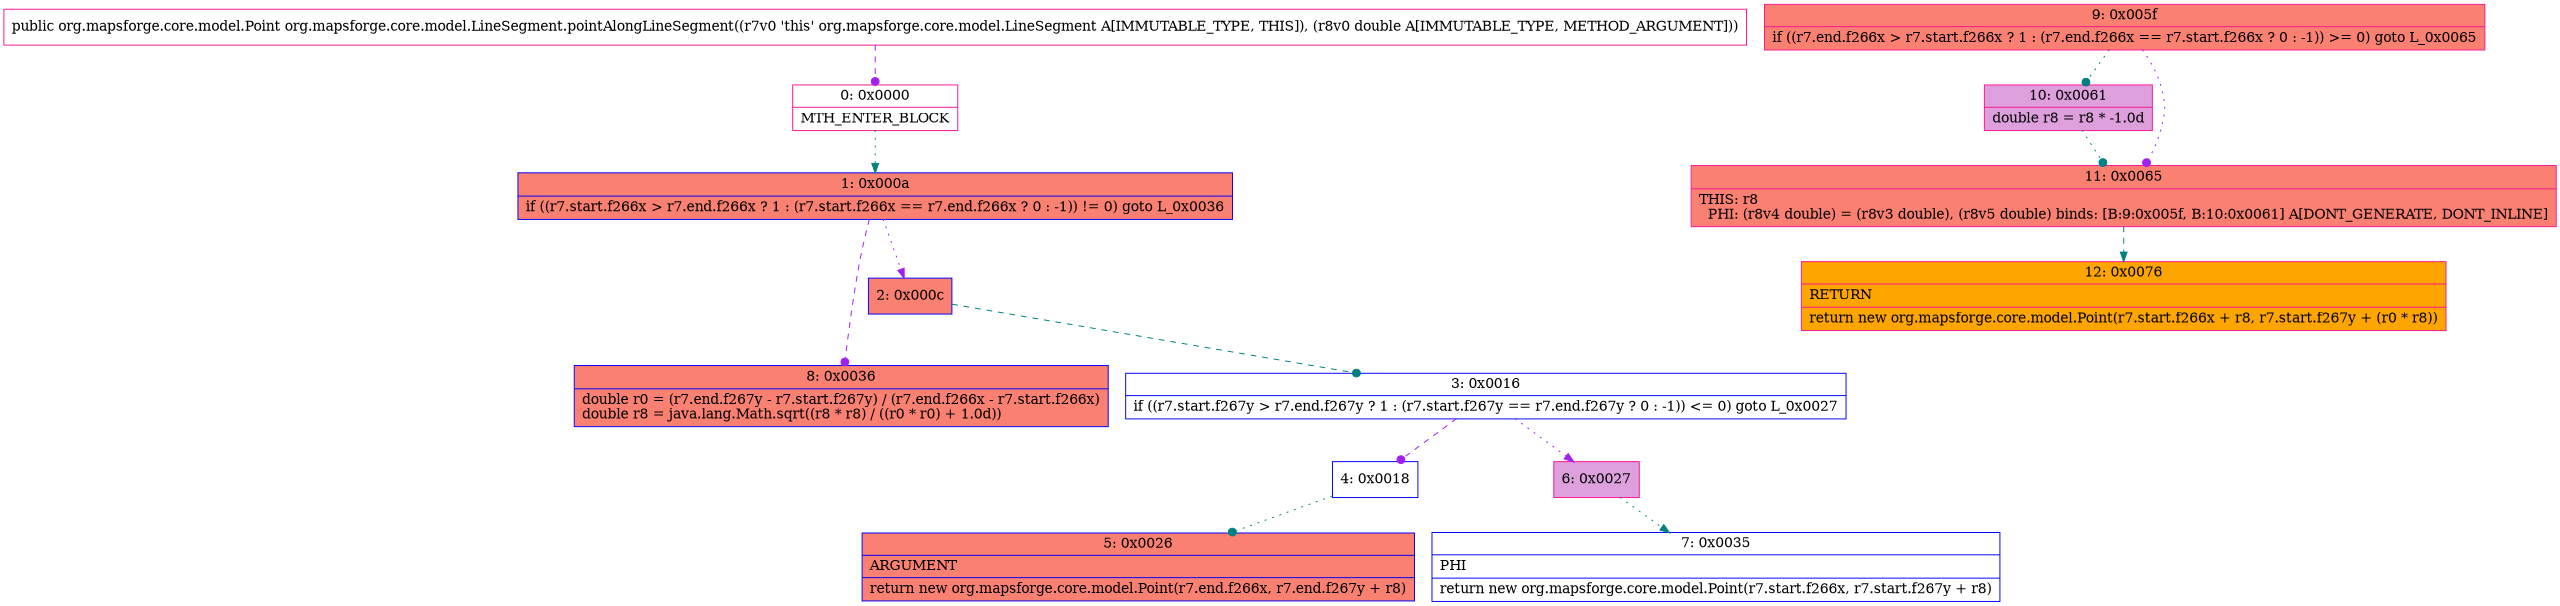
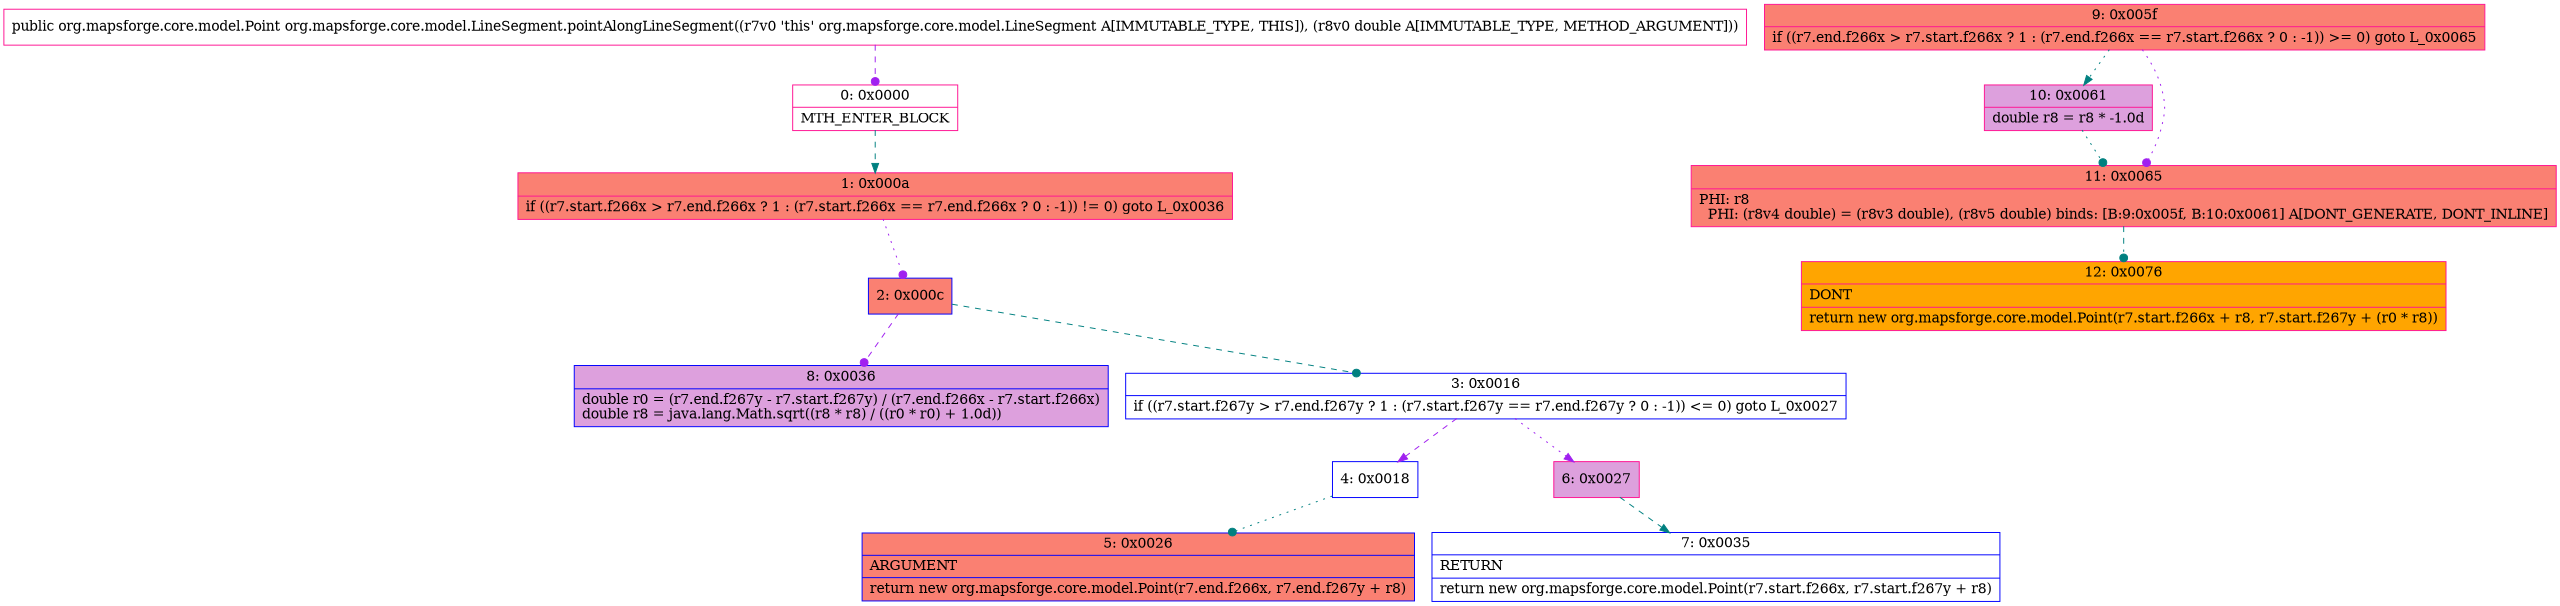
  digraph {
    node [color=deeppink fillcolor=salmon shape=record style=filled]
    edge [arrowhead=normal color=teal style=dashed]
    n1 [fillcolor=white label="{0\:\ 0x0000|MTH_ENTER_BLOCK\l}"]
-   n2 [color=blue label="{1\:\ 0x000a|if ((r7.start.f266x \> r7.end.f266x ? 1 : (r7.start.f266x == r7.end.f266x ? 0 : \-1)) != 0) goto L_0x0036\l}"]
+   n2 [label="{1\:\ 0x000a|if ((r7.start.f266x \> r7.end.f266x ? 1 : (r7.start.f266x == r7.end.f266x ? 0 : \-1)) != 0) goto L_0x0036\l}"]
    n3 [color=blue label="{2\:\ 0x000c}"]
-   n4 [color=blue label="{8\:\ 0x0036|double r0 = (r7.end.f267y \- r7.start.f267y) \/ (r7.end.f266x \- r7.start.f266x)\ldouble r8 = java.lang.Math.sqrt((r8 * r8) \/ ((r0 * r0) + 1.0d))\l}"]
+   n4 [color=blue fillcolor=plum label="{8\:\ 0x0036|double r0 = (r7.end.f267y \- r7.start.f267y) \/ (r7.end.f266x \- r7.start.f266x)\ldouble r8 = java.lang.Math.sqrt((r8 * r8) \/ ((r0 * r0) + 1.0d))\l}"]
    n5 [color=blue fillcolor=white label="{3\:\ 0x0016|if ((r7.start.f267y \> r7.end.f267y ? 1 : (r7.start.f267y == r7.end.f267y ? 0 : \-1)) \<= 0) goto L_0x0027\l}"]
    n6 [color=blue fillcolor=white label="{4\:\ 0x0018}"]
    n7 [fillcolor=plum label="{6\:\ 0x0027}"]
    n8 [color=blue label="{5\:\ 0x0026|ARGUMENT\l|return new org.mapsforge.core.model.Point(r7.end.f266x, r7.end.f267y + r8)\l}"]
-   n9 [color=blue fillcolor=white label="{7\:\ 0x0035|PHI\l|return new org.mapsforge.core.model.Point(r7.start.f266x, r7.start.f267y + r8)\l}"]
+   n9 [color=blue fillcolor=white label="{7\:\ 0x0035|RETURN\l|return new org.mapsforge.core.model.Point(r7.start.f266x, r7.start.f267y + r8)\l}"]
    n10 [label="{9\:\ 0x005f|if ((r7.end.f266x \> r7.start.f266x ? 1 : (r7.end.f266x == r7.start.f266x ? 0 : \-1)) \>= 0) goto L_0x0065\l}"]
    n11 [fillcolor=plum label="{10\:\ 0x0061|double r8 = r8 * \-1.0d\l}"]
-   n12 [label="{11\:\ 0x0065|THIS: r8 \l  PHI: (r8v4 double) = (r8v3 double), (r8v5 double) binds: [B:9:0x005f, B:10:0x0061] A[DONT_GENERATE, DONT_INLINE]\l}"]
-   n13 [fillcolor=orange label="{12\:\ 0x0076|RETURN\l|return new org.mapsforge.core.model.Point(r7.start.f266x + r8, r7.start.f267y + (r0 * r8))\l}"]
+   n12 [label="{11\:\ 0x0065|PHI: r8 \l  PHI: (r8v4 double) = (r8v3 double), (r8v5 double) binds: [B:9:0x005f, B:10:0x0061] A[DONT_GENERATE, DONT_INLINE]\l}"]
+   n13 [fillcolor=orange label="{12\:\ 0x0076|DONT\l|return new org.mapsforge.core.model.Point(r7.start.f266x + r8, r7.start.f267y + (r0 * r8))\l}"]
    n14 [fillcolor=white label="{public org.mapsforge.core.model.Point org.mapsforge.core.model.LineSegment.pointAlongLineSegment((r7v0 'this' org.mapsforge.core.model.LineSegment A[IMMUTABLE_TYPE, THIS]), (r8v0 double A[IMMUTABLE_TYPE, METHOD_ARGUMENT])) }"]
-   n1 -> n2 [style=dotted]
-   n2 -> n3 [color=purple style=dotted]
-   n2 -> n4 [arrowhead=dot color=purple]
+   n1 -> n2
+   n2 -> n3 [arrowhead=dot color=purple style=dotted]
+   n3 -> n4 [arrowhead=dot color=purple]
    n3 -> n5 [arrowhead=dot]
-   n5 -> n6 [arrowhead=dot color=purple]
+   n5 -> n6 [color=purple]
    n5 -> n7 [color=purple style=dotted]
    n6 -> n8 [arrowhead=dot style=dotted]
-   n7 -> n9 [style=dotted]
-   n10 -> n11 [arrowhead=dot style=dotted]
+   n7 -> n9
+   n10 -> n11 [style=dotted]
    n10 -> n12 [arrowhead=dot color=purple style=dotted]
    n11 -> n12 [arrowhead=dot style=dotted]
-   n12 -> n13
+   n12 -> n13 [arrowhead=dot]
    n14 -> n1 [arrowhead=dot color=purple]
  }
